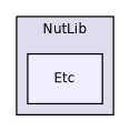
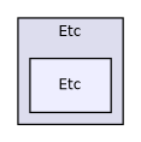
  digraph {
    compound=true
    n1 [fillcolor="#eeeeff" fontname=Helvetica fontsize=10 label=Etc pencolor=black shape=box style=filled]
    subgraph cluster_1 {
      bgcolor="#ddddee"
      fontname=Helvetica
      fontsize=10
-     label=NutLib
+     label=Etc
      pencolor=black
      n1
    }
  }
